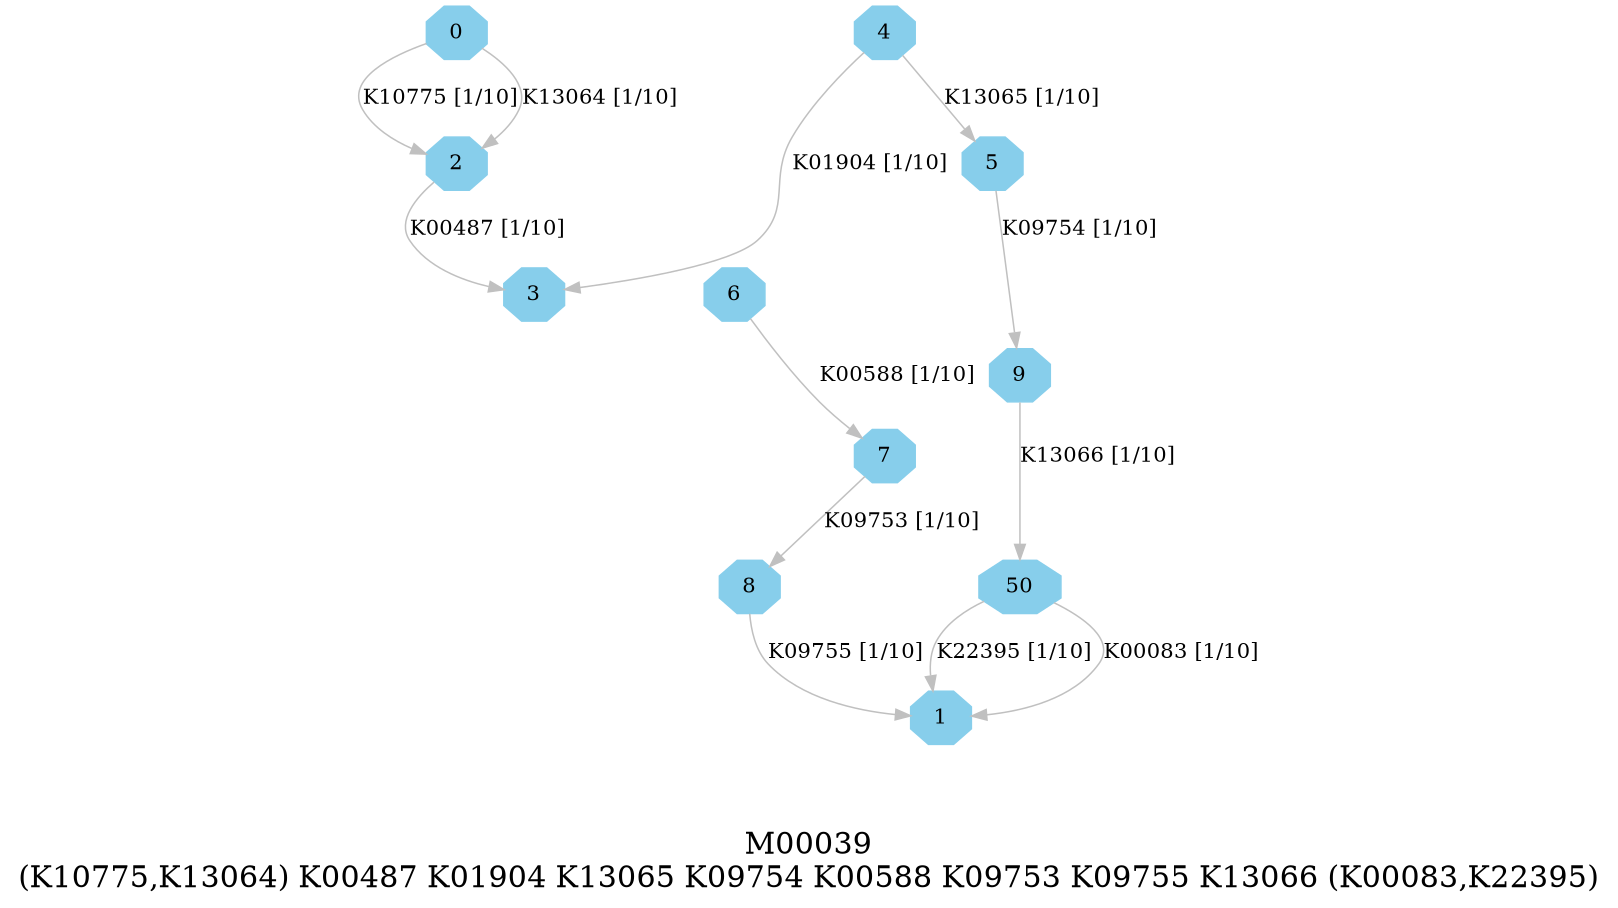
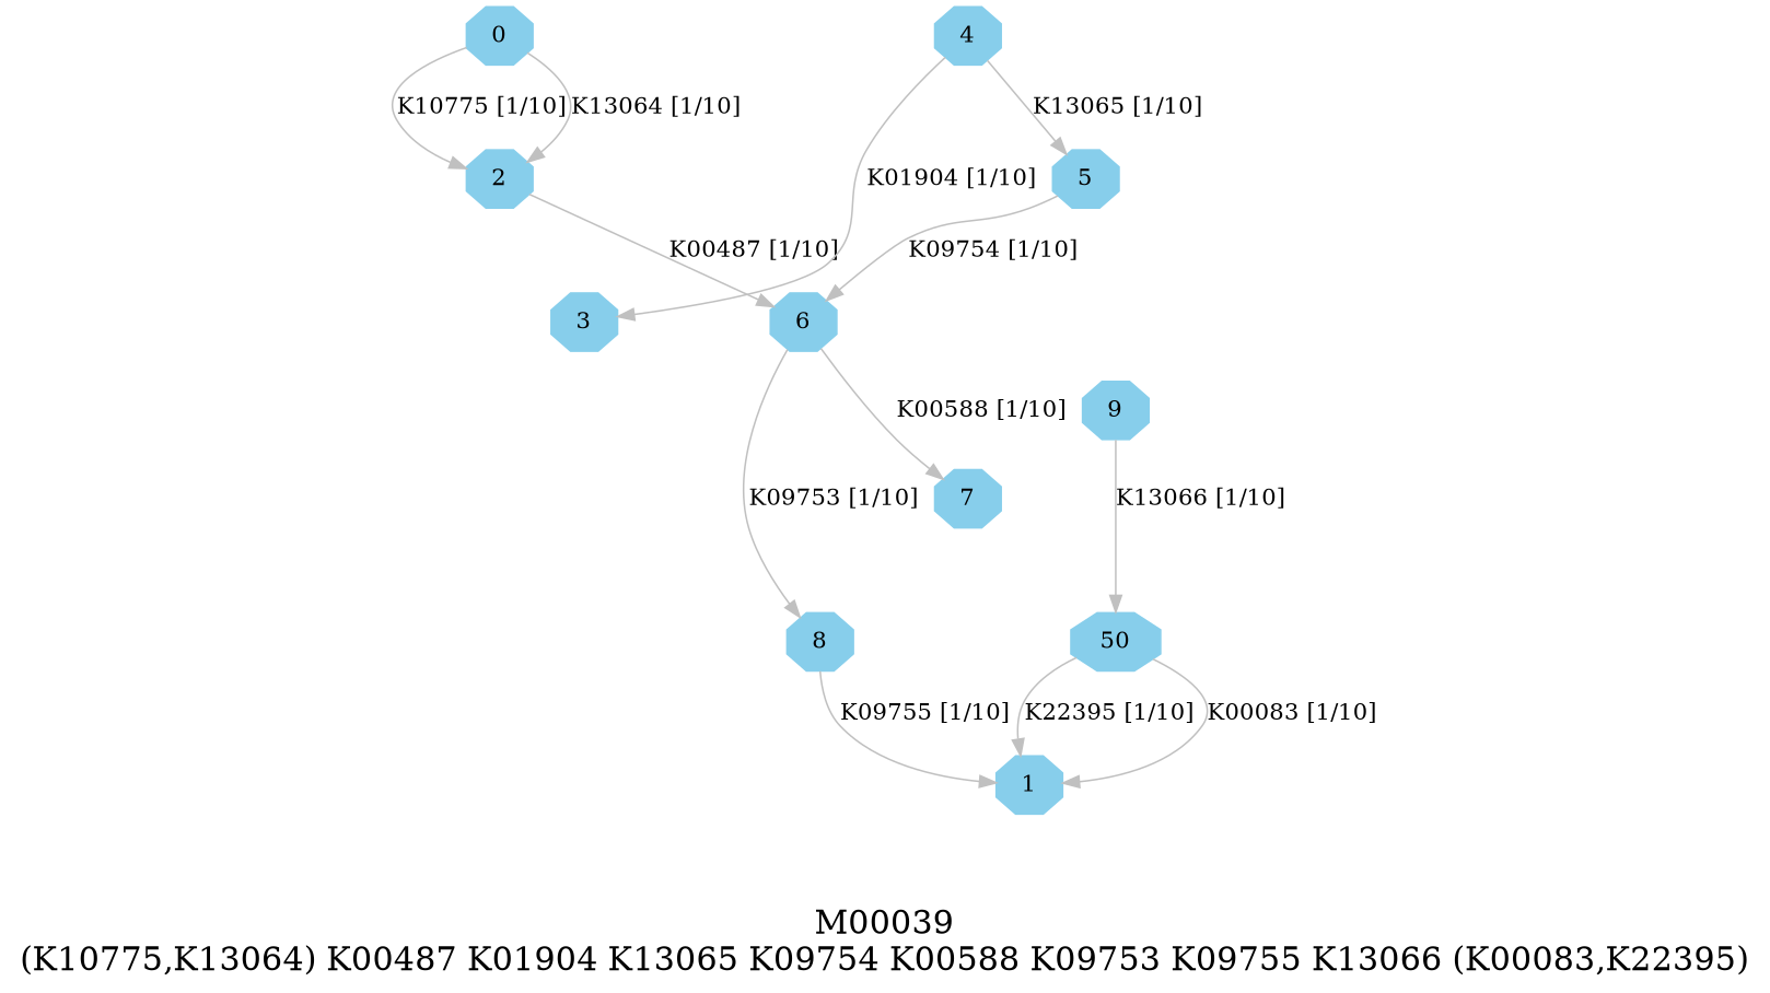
  digraph {
    fontsize=20
    label="M00039\n(K10775,K13064) K00487 K01904 K13065 K09754 K00588 K09753 K09755 K13066 (K00083,K22395)"
    node [color=skyblue shape=octagon style=filled]
    edge [color=grey]
    0 [height=.3 width=.3]
    1 [height=.3 width=.3]
    2 [height=.3 width=.3]
    3 [height=.3 width=.3]
    4 [height=.3 width=.3]
    5 [height=.3 width=.3]
    6 [height=.3 width=.3]
    7 [height=.3 width=.3]
    8 [height=.3 width=.3]
    9 [height=.3 width=.3]
    n11 [height=.3 label=50 width=.3]
    subgraph sub_1 {
      0
      1
      2
      3
      4
      5
      6
      7
      8
      9
      n11
    }
    0 -> 2 [label="K10775 [1/10]"]
    0 -> 2 [label="K13064 [1/10]"]
-   2 -> 3 [label="K00487 [1/10]"]
+   2 -> 6 [label="K00487 [1/10]"]
    4 -> 3 [label="K01904 [1/10]"]
    4 -> 5 [label="K13065 [1/10]"]
-   5 -> 9 [label="K09754 [1/10]"]
+   5 -> 6 [label="K09754 [1/10]"]
    6 -> 7 [label="K00588 [1/10]"]
-   7 -> 8 [label="K09753 [1/10]"]
+   6 -> 8 [label="K09753 [1/10]"]
    8 -> 1 [label="K09755 [1/10]"]
    9 -> n11 [label="K13066 [1/10]"]
    n11 -> 1 [label="K00083 [1/10]"]
    n11 -> 1 [label="K22395 [1/10]"]
  }
